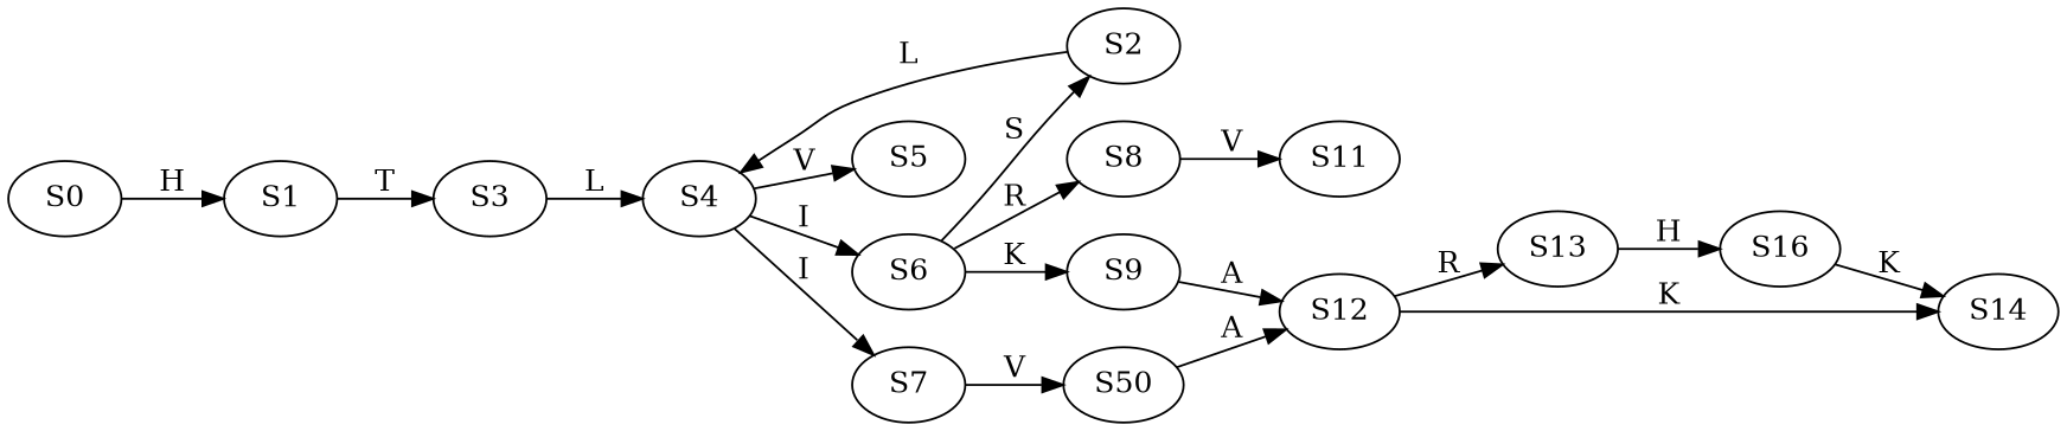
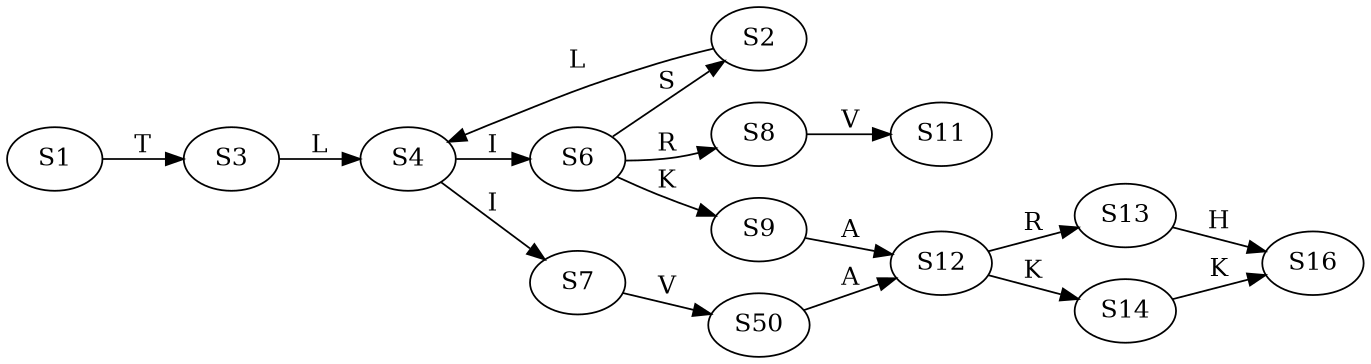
  strict digraph {
    rankdir=LR
-   S0
    S1
    S3
    S2
    S4
-   S5
    S6
    S7
    S8
    S9
    n11 [label=S50]
    S11
    S12
    S13
    S14
    S16
-   S0 -> S1 [label=H]
    S1 -> S3 [label=T]
    S3 -> S4 [label=L]
    S2 -> S4 [label=L]
-   S4 -> S5 [label=V]
    S4 -> S6 [label=I]
    S4 -> S7 [label=I]
    S6 -> S2 [label=S]
    S6 -> S8 [label=R]
    S6 -> S9 [label=K]
    S7 -> n11 [label=V]
    S8 -> S11 [label=V]
    S9 -> S12 [label=A]
    n11 -> S12 [label=A]
    S12 -> S13 [label=R]
    S12 -> S14 [label=K]
    S13 -> S16 [label=H]
-   S16 -> S14 [label=K]
+   S14 -> S16 [label=K]
  }
